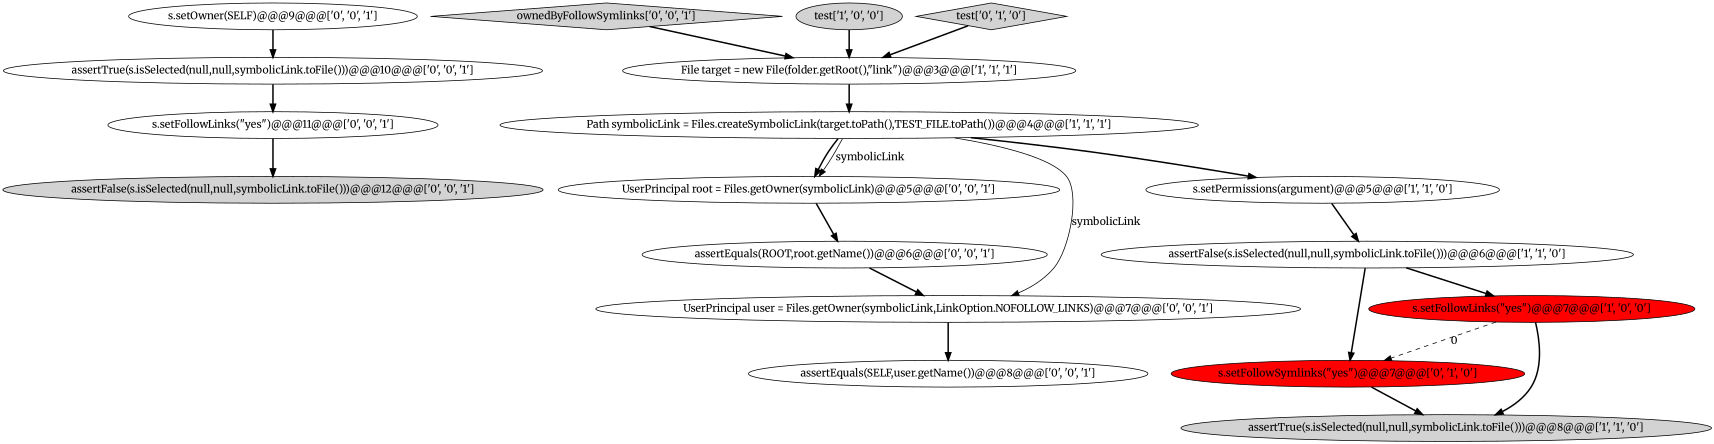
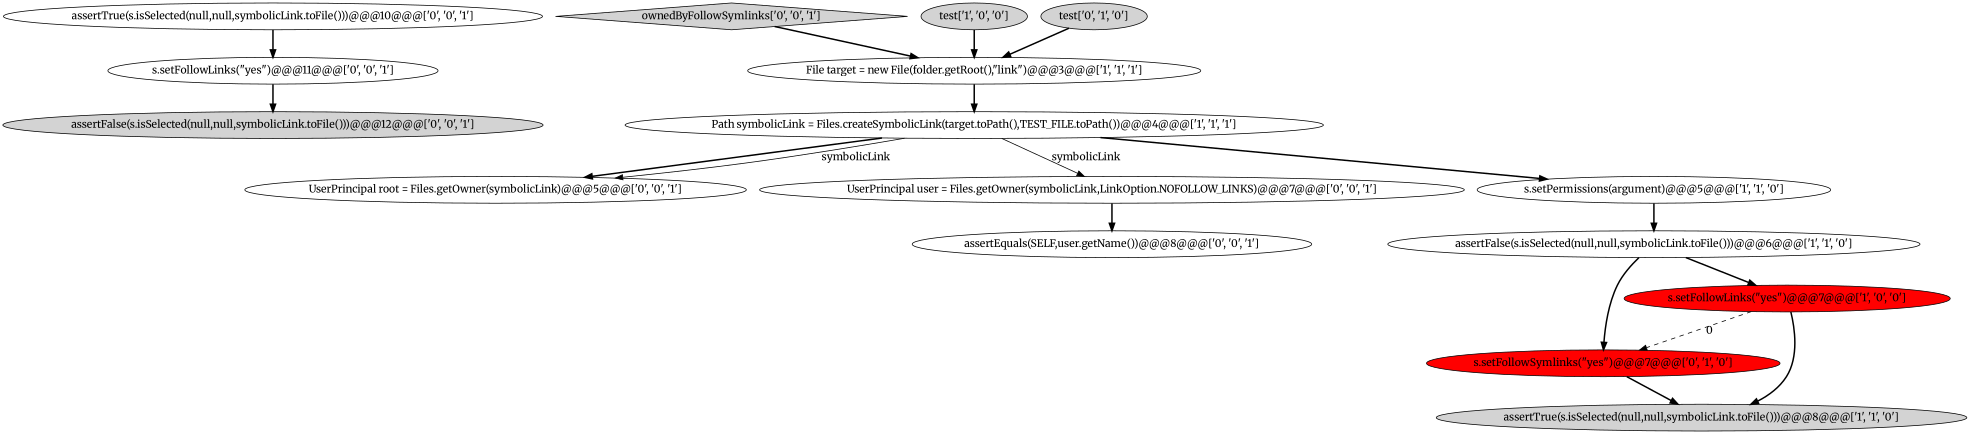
  digraph {
    fontname=Merriweather
    node [fillcolor=white fontname=Merriweather shape=ellipse style=filled]
    edge [fontname=Merriweather style=bold]
    n1 [fillcolor=lightgray label="assertFalse(s.isSelected(null,null,symbolicLink.toFile()))@@@12@@@['0', '0', '1']"]
    n2 [label="Path symbolicLink = Files.createSymbolicLink(target.toPath(),TEST_FILE.toPath())@@@4@@@['1', '1', '1']"]
    n3 [label="UserPrincipal root = Files.getOwner(symbolicLink)@@@5@@@['0', '0', '1']"]
    n4 [label="UserPrincipal user = Files.getOwner(symbolicLink,LinkOption.NOFOLLOW_LINKS)@@@7@@@['0', '0', '1']"]
    n5 [label="s.setPermissions(argument)@@@5@@@['1', '1', '0']"]
-   n6 [label="assertEquals(ROOT,root.getName())@@@6@@@['0', '0', '1']"]
    n7 [label="assertEquals(SELF,user.getName())@@@8@@@['0', '0', '1']"]
    n8 [label="assertFalse(s.isSelected(null,null,symbolicLink.toFile()))@@@6@@@['1', '1', '0']"]
    n9 [fillcolor=lightgray label="ownedByFollowSymlinks['0', '0', '1']" shape=diamond]
    n10 [label="File target = new File(folder.getRoot(),\"link\")@@@3@@@['1', '1', '1']"]
-   n11 [label="s.setOwner(SELF)@@@9@@@['0', '0', '1']"]
    n12 [label="assertTrue(s.isSelected(null,null,symbolicLink.toFile()))@@@10@@@['0', '0', '1']"]
    n13 [label="s.setFollowLinks(\"yes\")@@@11@@@['0', '0', '1']"]
    n14 [fillcolor=lightgray label="test['1', '0', '0']"]
-   n15 [fillcolor=lightgray label="test['0', '1', '0']" shape=diamond]
+   n15 [fillcolor=lightgray label="test['0', '1', '0']"]
    n16 [fillcolor=red label="s.setFollowSymlinks(\"yes\")@@@7@@@['0', '1', '0']"]
    n17 [fillcolor=lightgray label="assertTrue(s.isSelected(null,null,symbolicLink.toFile()))@@@8@@@['1', '1', '0']"]
    n18 [fillcolor=red label="s.setFollowLinks(\"yes\")@@@7@@@['1', '0', '0']"]
    n2 -> n3
    n2 -> n3 [label=symbolicLink style=solid]
    n2 -> n4 [label=symbolicLink style=solid]
    n2 -> n5
-   n3 -> n6
    n4 -> n7
    n5 -> n8
-   n6 -> n4
    n8 -> n16
    n8 -> n18
    n9 -> n10
    n10 -> n2
-   n11 -> n12
    n12 -> n13
    n13 -> n1
    n14 -> n10
    n15 -> n10
    n16 -> n17
    n18 -> n16 [label=0 style=dashed]
    n18 -> n17
  }
